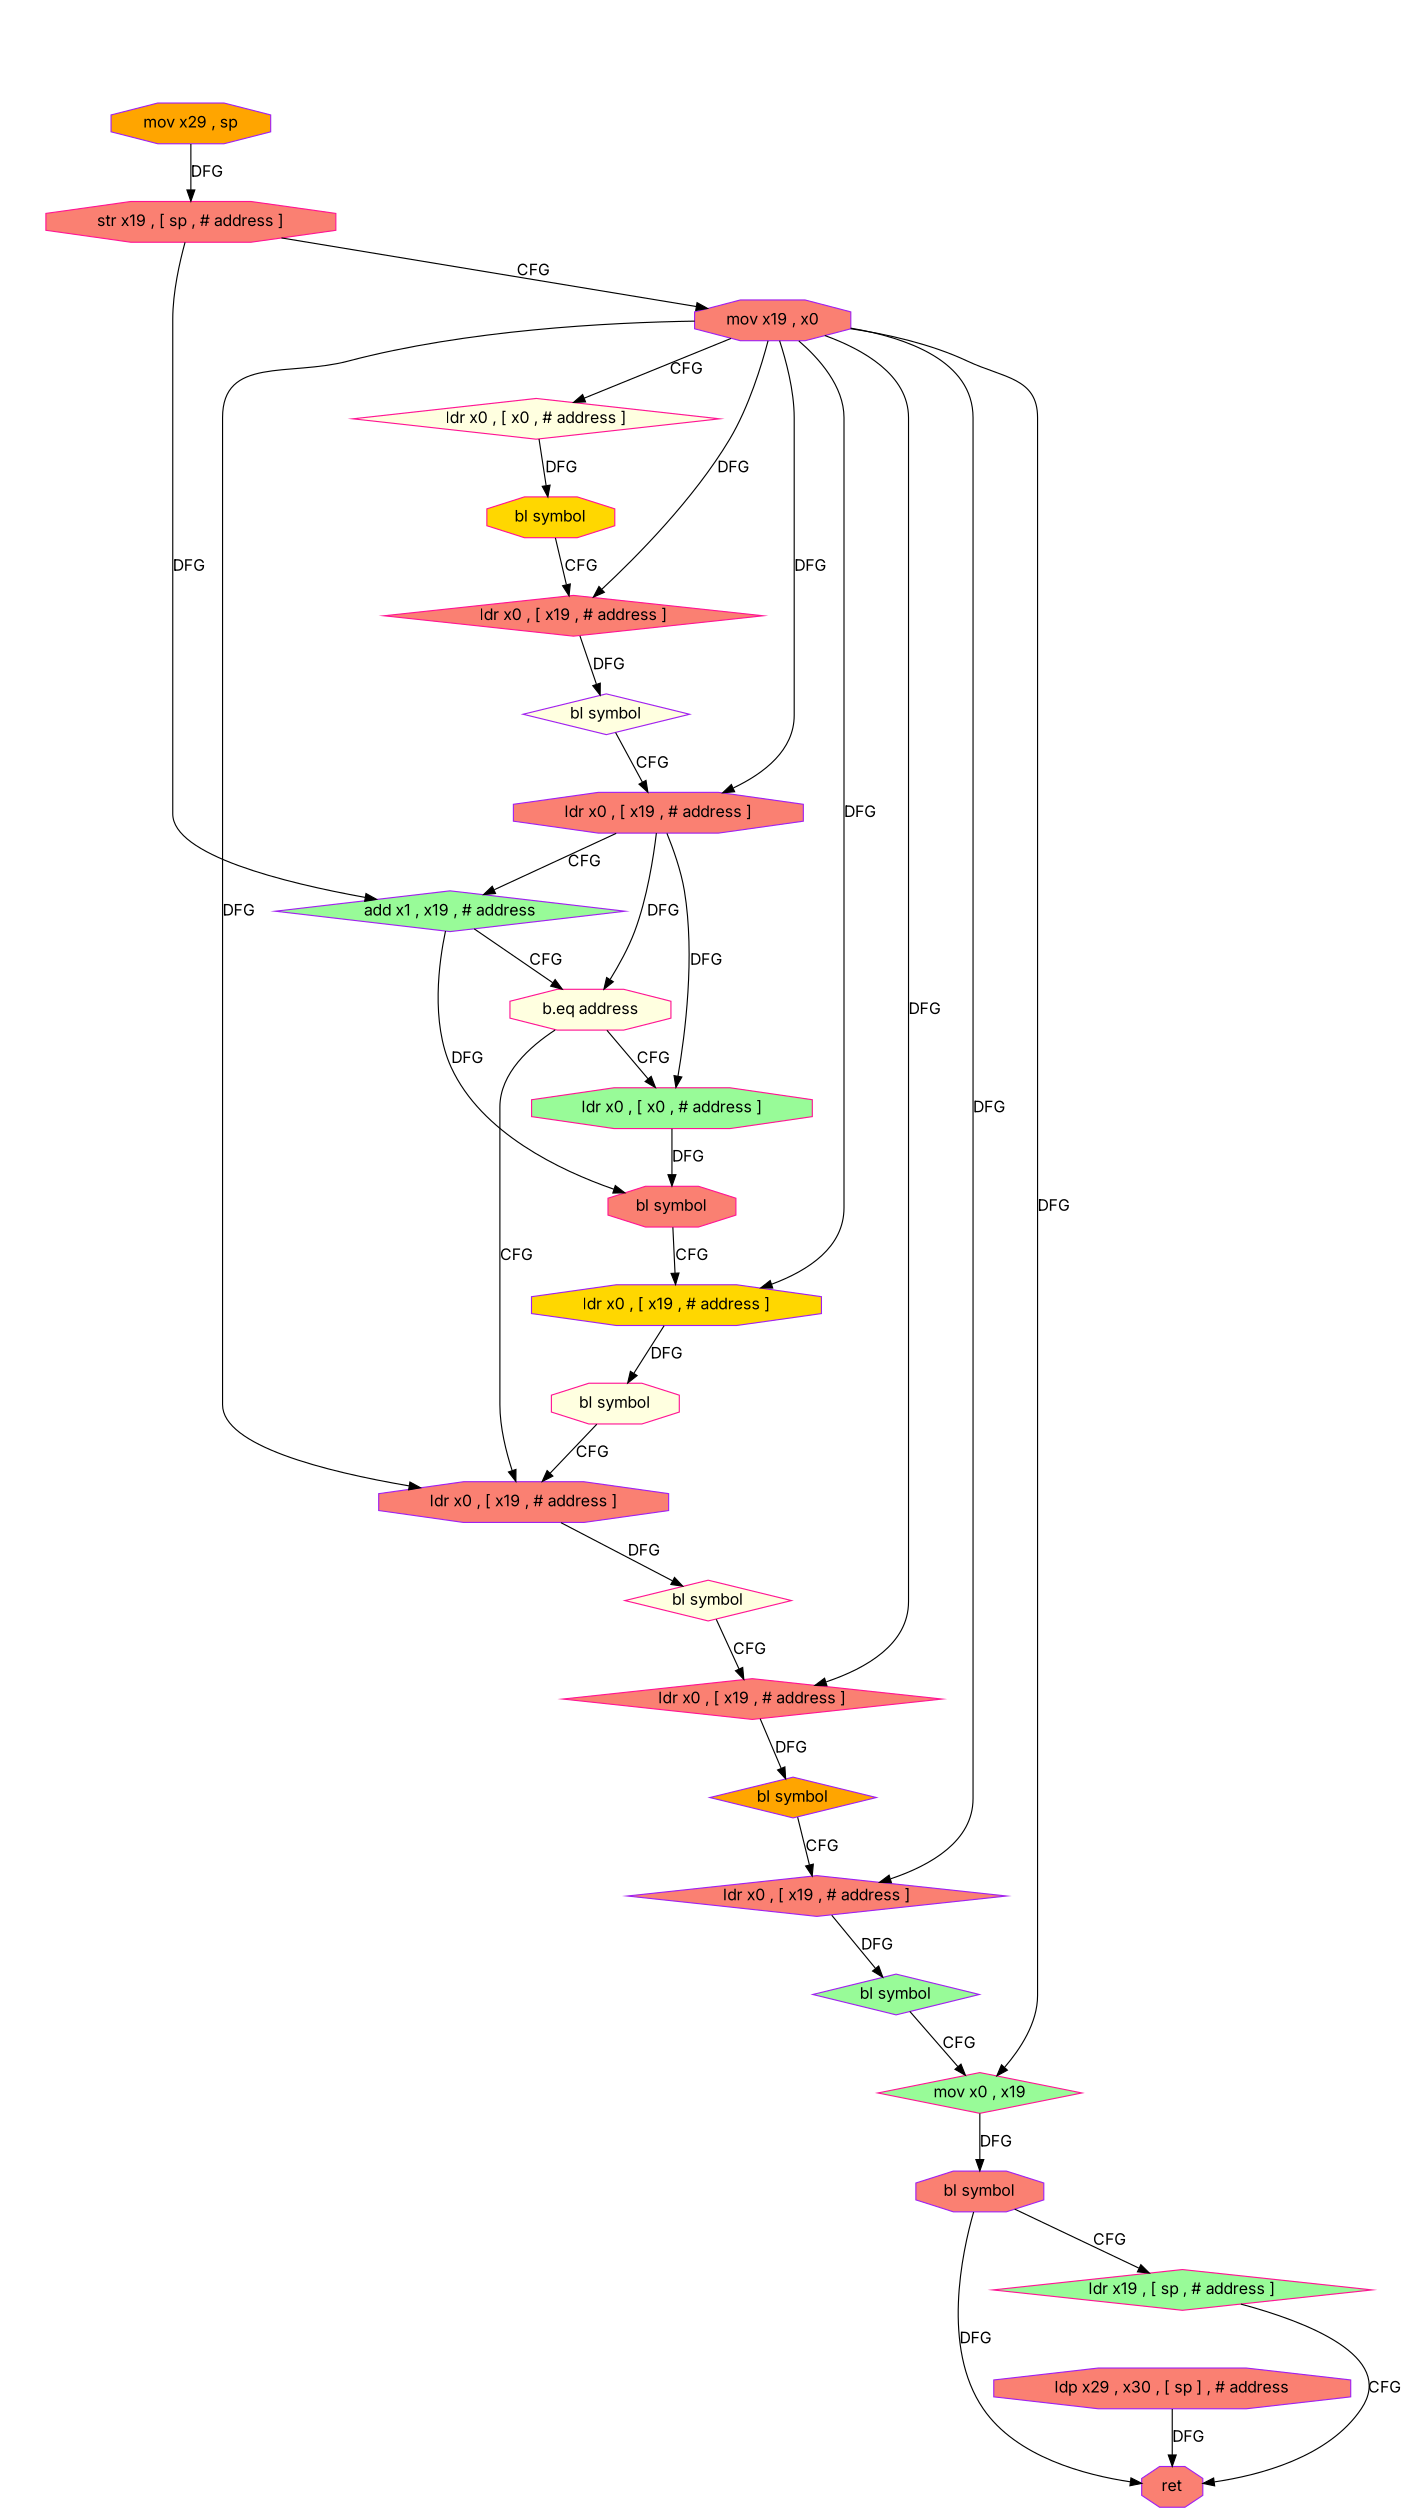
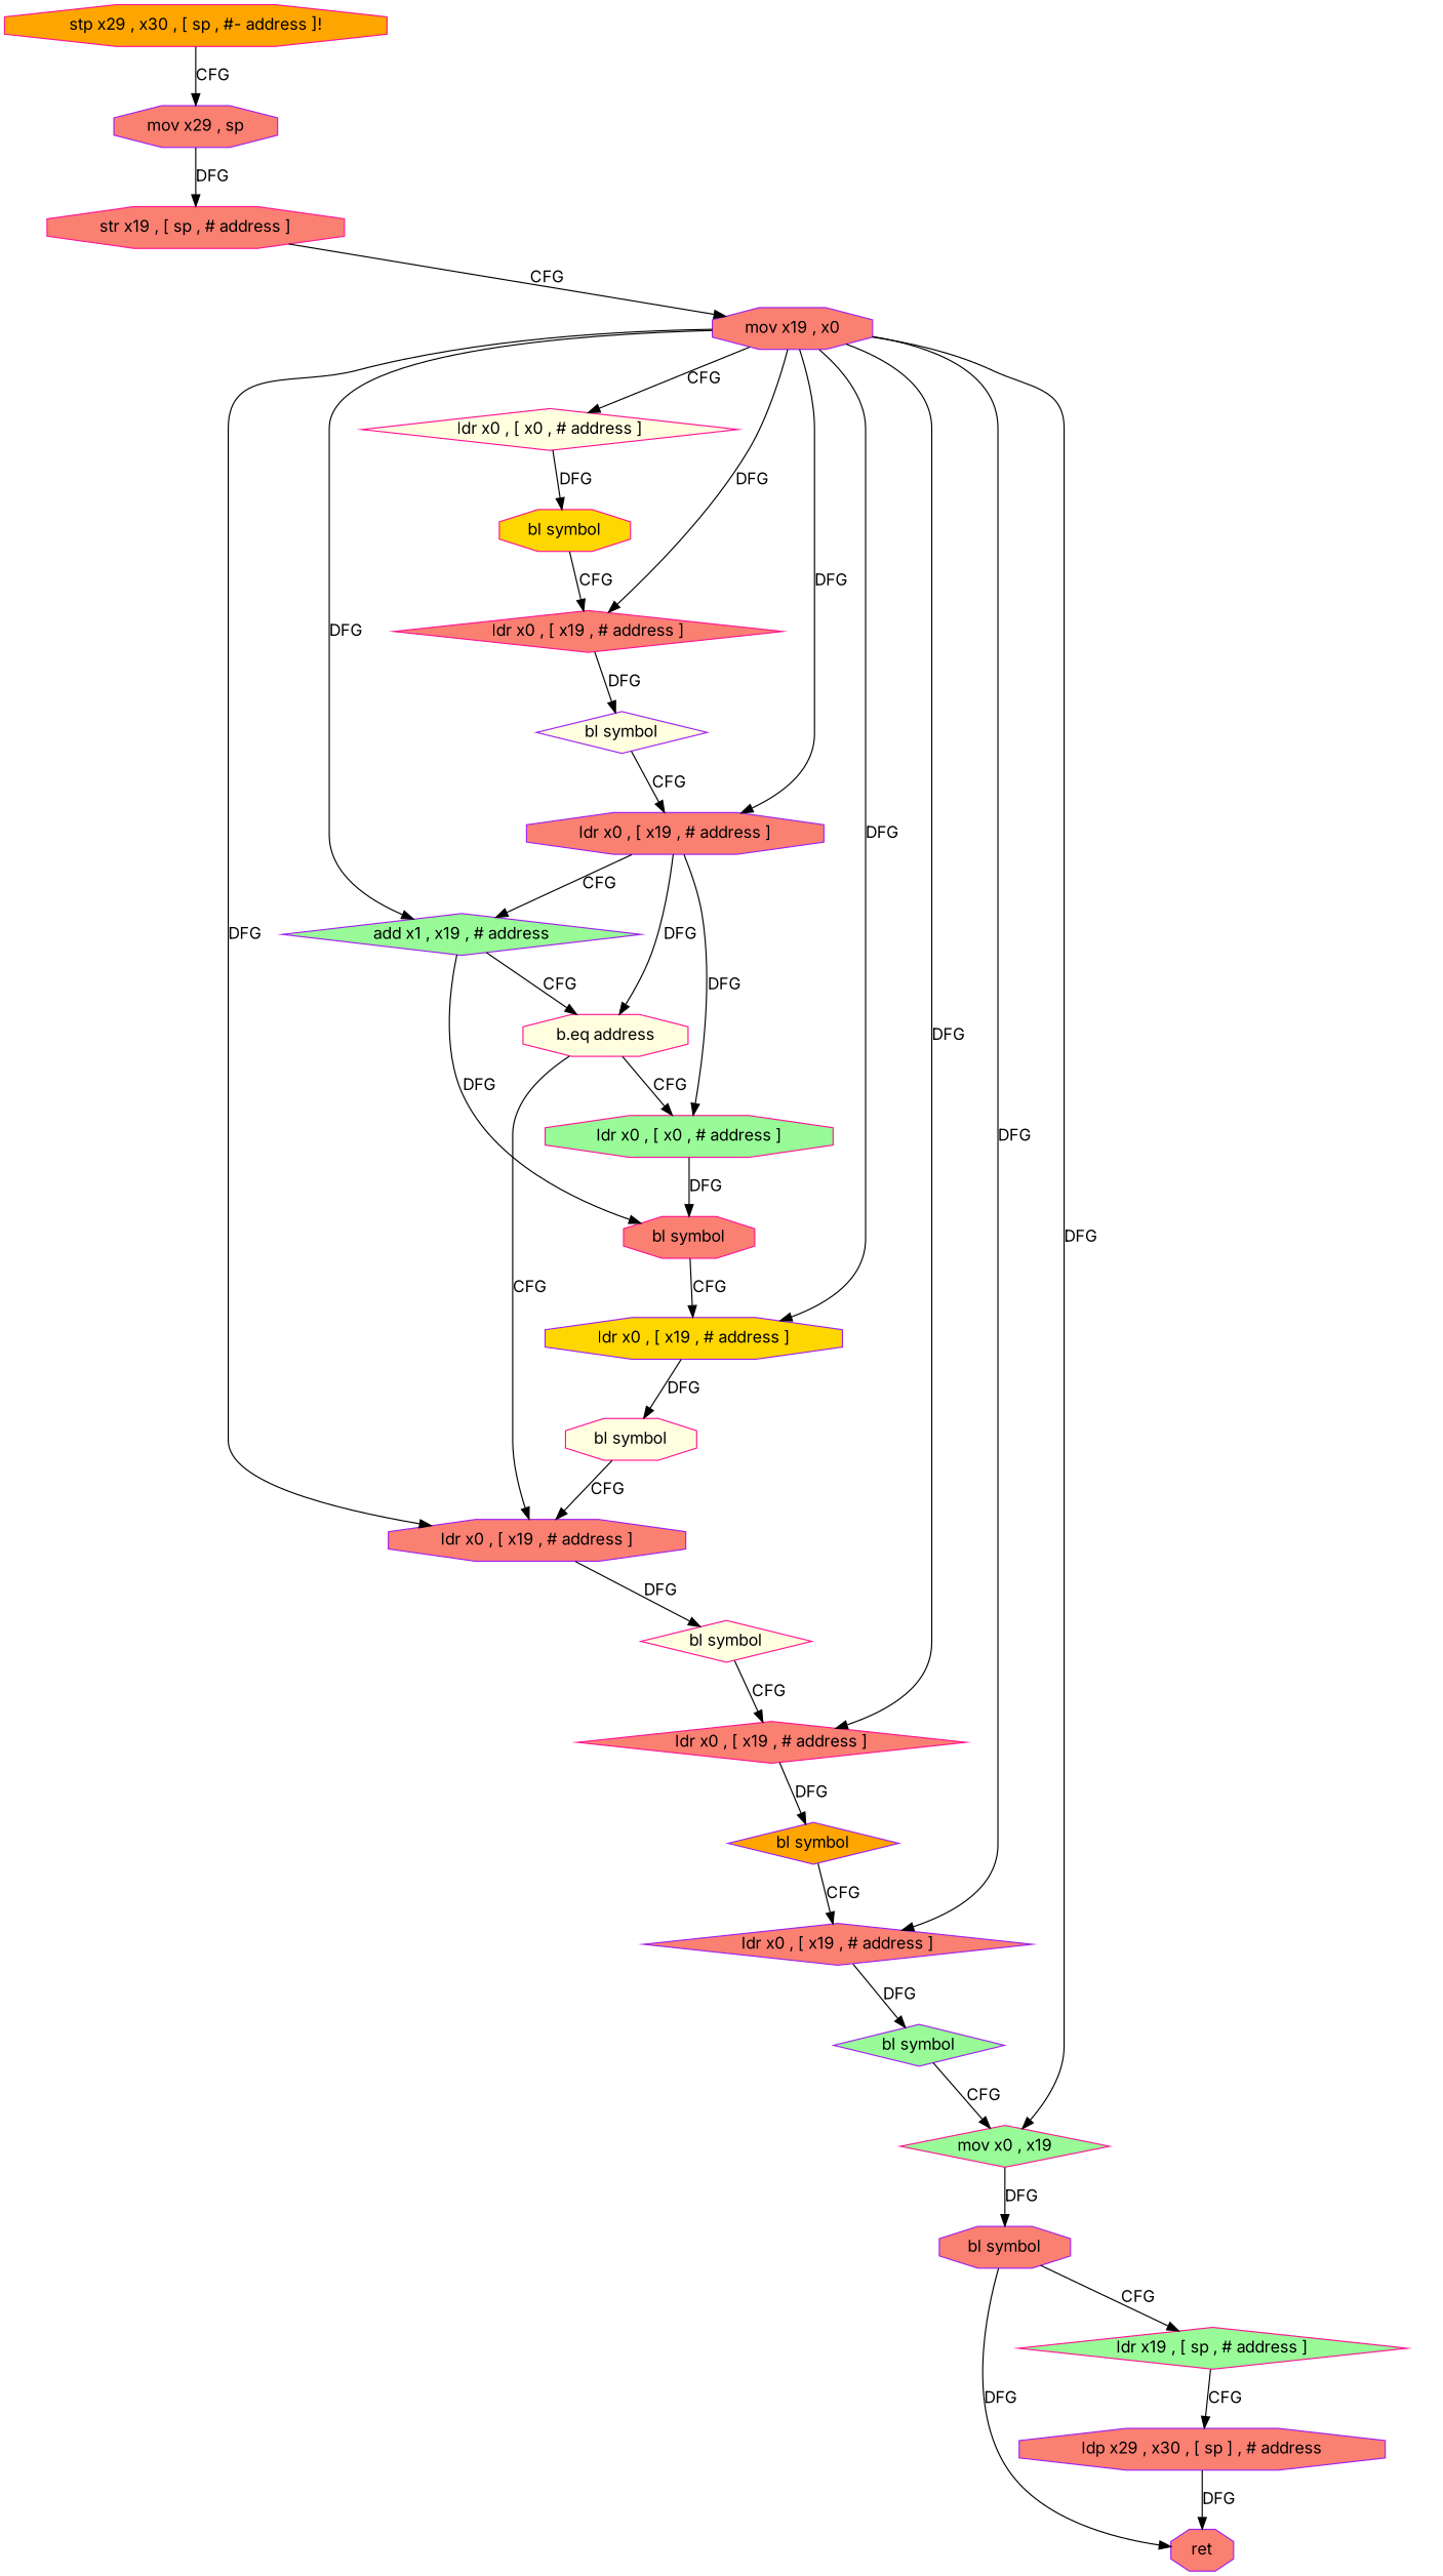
  digraph {
    fontname=Inter
    node [color=deeppink fillcolor=salmon fontname=Inter shape=octagon style=filled]
    edge [fontname=Inter]
-   n2 [color=purple fillcolor=orange label="mov x29 , sp"]
+   n1 [fillcolor=orange label="stp x29 , x30 , [ sp , #- address ]!"]
+   n2 [color=purple label="mov x29 , sp"]
    n3 [label="str x19 , [ sp , # address ]"]
    n4 [color=purple label="mov x19 , x0"]
    n5 [fillcolor=lightyellow label="ldr x0 , [ x0 , # address ]" shape=diamond]
    n6 [label="ldr x0 , [ x19 , # address ]" shape=diamond]
    n7 [color=purple label="ldr x0 , [ x19 , # address ]"]
    n8 [color=purple fillcolor=palegreen label="add x1 , x19 , # address" shape=diamond]
    n9 [color=purple label="ldr x0 , [ x19 , # address ]"]
    n10 [label="ldr x0 , [ x19 , # address ]" shape=diamond]
    n11 [color=purple label="ldr x0 , [ x19 , # address ]" shape=diamond]
    n12 [fillcolor=palegreen label="mov x0 , x19" shape=diamond]
    n13 [color=purple fillcolor=gold label="ldr x0 , [ x19 , # address ]"]
    n14 [fillcolor=gold label="bl symbol"]
    n15 [color=purple fillcolor=lightyellow label="bl symbol" shape=diamond]
    n16 [fillcolor=lightyellow label="b.eq address"]
    n17 [fillcolor=palegreen label="ldr x0 , [ x0 , # address ]"]
    n18 [label="bl symbol"]
    n19 [fillcolor=lightyellow label="bl symbol" shape=diamond]
    n20 [color=purple fillcolor=orange label="bl symbol" shape=diamond]
    n21 [color=purple fillcolor=palegreen label="bl symbol" shape=diamond]
    n22 [color=purple label="bl symbol"]
    n23 [fillcolor=lightyellow label="bl symbol"]
    n24 [fillcolor=palegreen label="ldr x19 , [ sp , # address ]" shape=diamond]
    n25 [color=purple label=ret]
    n26 [color=purple label="ldp x29 , x30 , [ sp ] , # address"]
+   n1 -> n2 [label=CFG]
    n2 -> n3 [label=DFG]
    n3 -> n4 [label=CFG]
    n4 -> n5 [label=CFG]
    n4 -> n6 [label=DFG]
    n4 -> n7 [label=DFG]
-   n3 -> n8 [label=DFG]
+   n4 -> n8 [label=DFG]
    n4 -> n9 [label=DFG]
    n4 -> n10 [label=DFG]
    n4 -> n11 [label=DFG]
    n4 -> n12 [label=DFG]
    n4 -> n13 [label=DFG]
    n5 -> n14 [label=DFG]
    n6 -> n15 [label=DFG]
    n7 -> n8 [label=CFG]
    n7 -> n16 [label=DFG]
    n7 -> n17 [label=DFG]
    n8 -> n16 [label=CFG]
    n8 -> n18 [label=DFG]
    n9 -> n19 [label=DFG]
    n10 -> n20 [label=DFG]
    n11 -> n21 [label=DFG]
    n12 -> n22 [label=DFG]
    n13 -> n23 [label=DFG]
    n14 -> n6 [label=CFG]
    n15 -> n7 [label=CFG]
    n16 -> n9 [label=CFG]
    n16 -> n17 [label=CFG]
    n17 -> n18 [label=DFG]
    n18 -> n13 [label=CFG]
    n19 -> n10 [label=CFG]
    n20 -> n11 [label=CFG]
    n21 -> n12 [label=CFG]
    n22 -> n24 [label=CFG]
    n22 -> n25 [label=DFG]
    n23 -> n9 [label=CFG]
-   n24 -> n25 [label=CFG]
+   n24 -> n26 [label=CFG]
    n26 -> n25 [label=DFG]
  }
